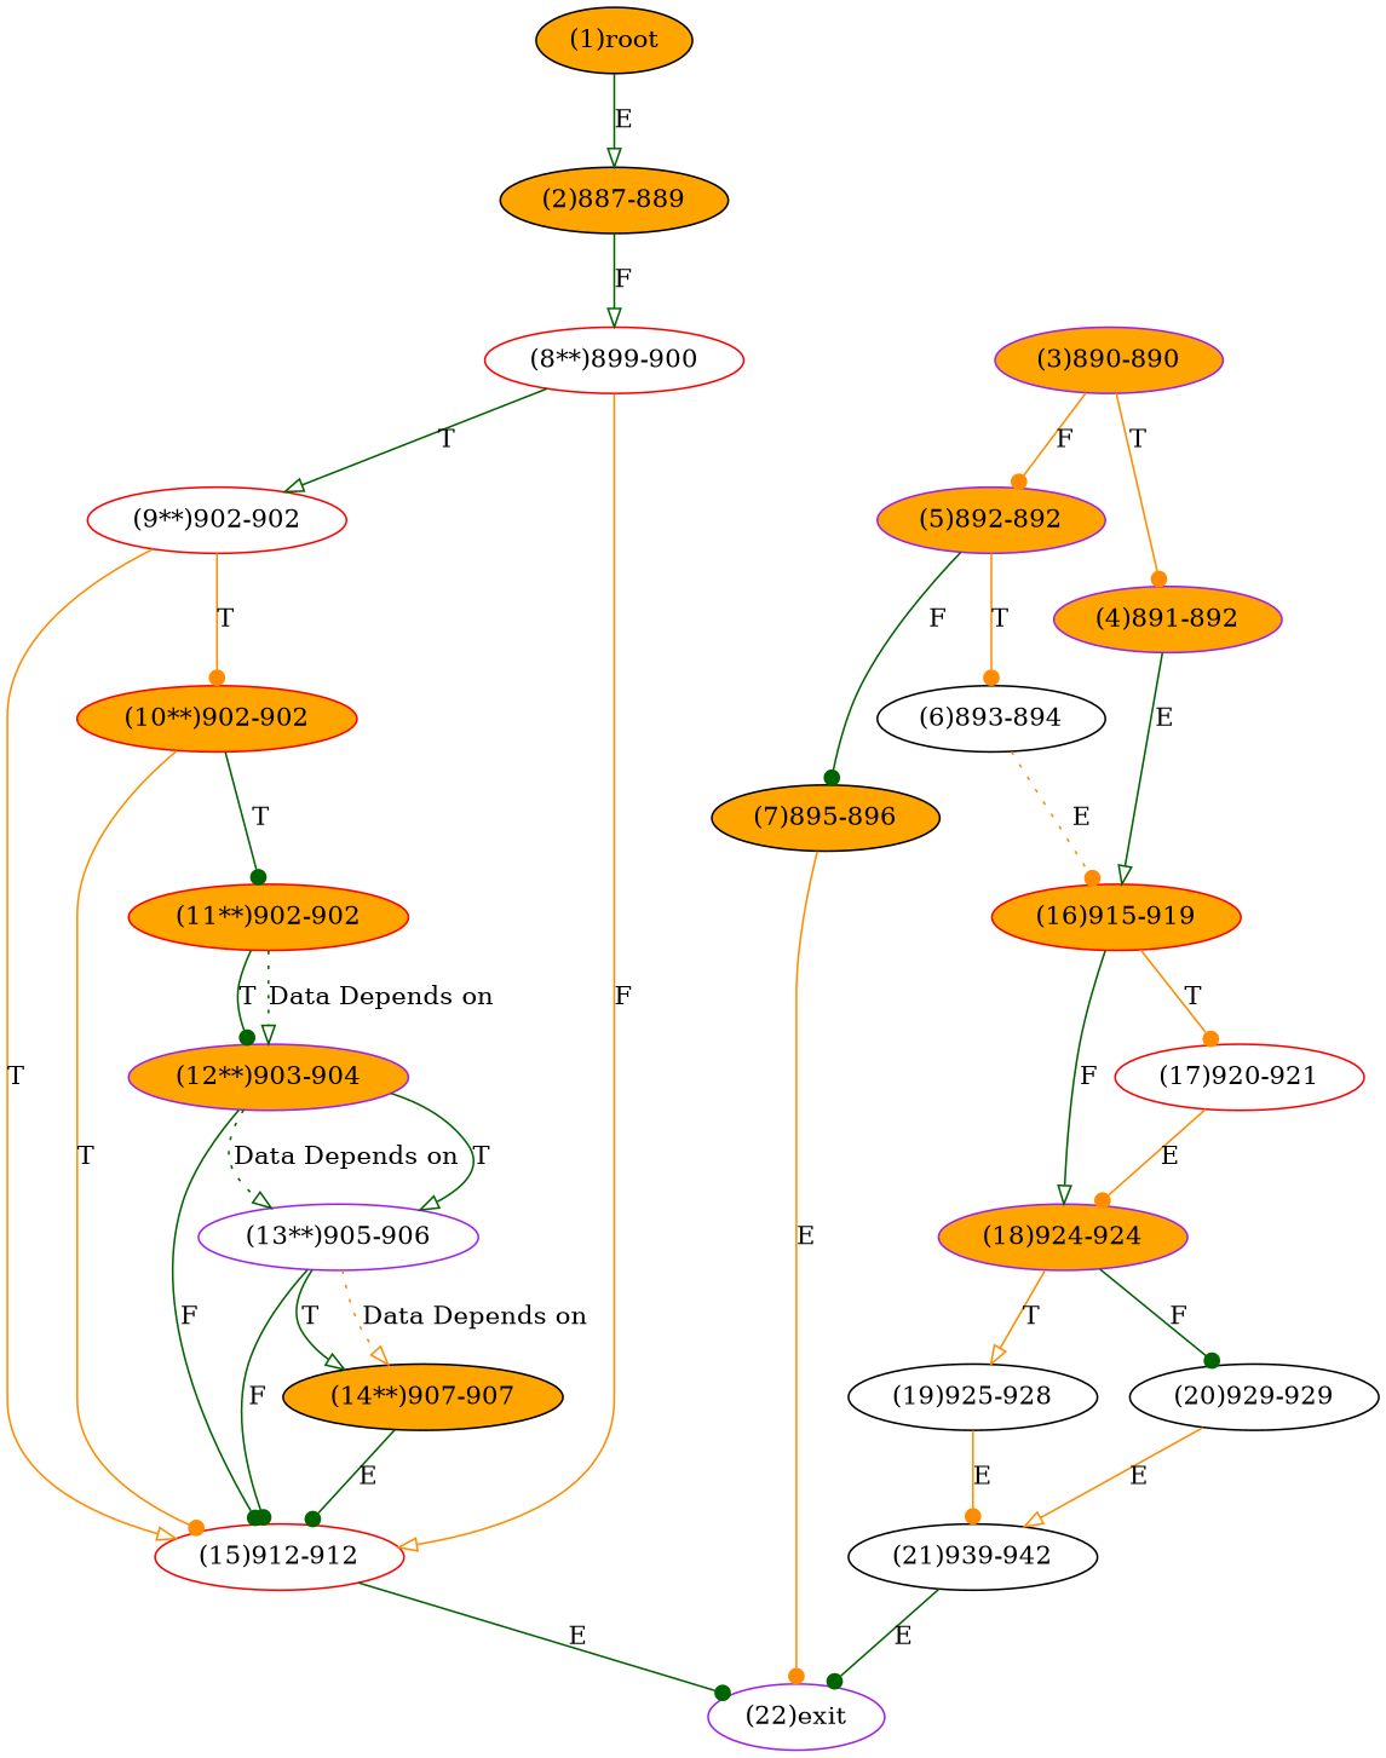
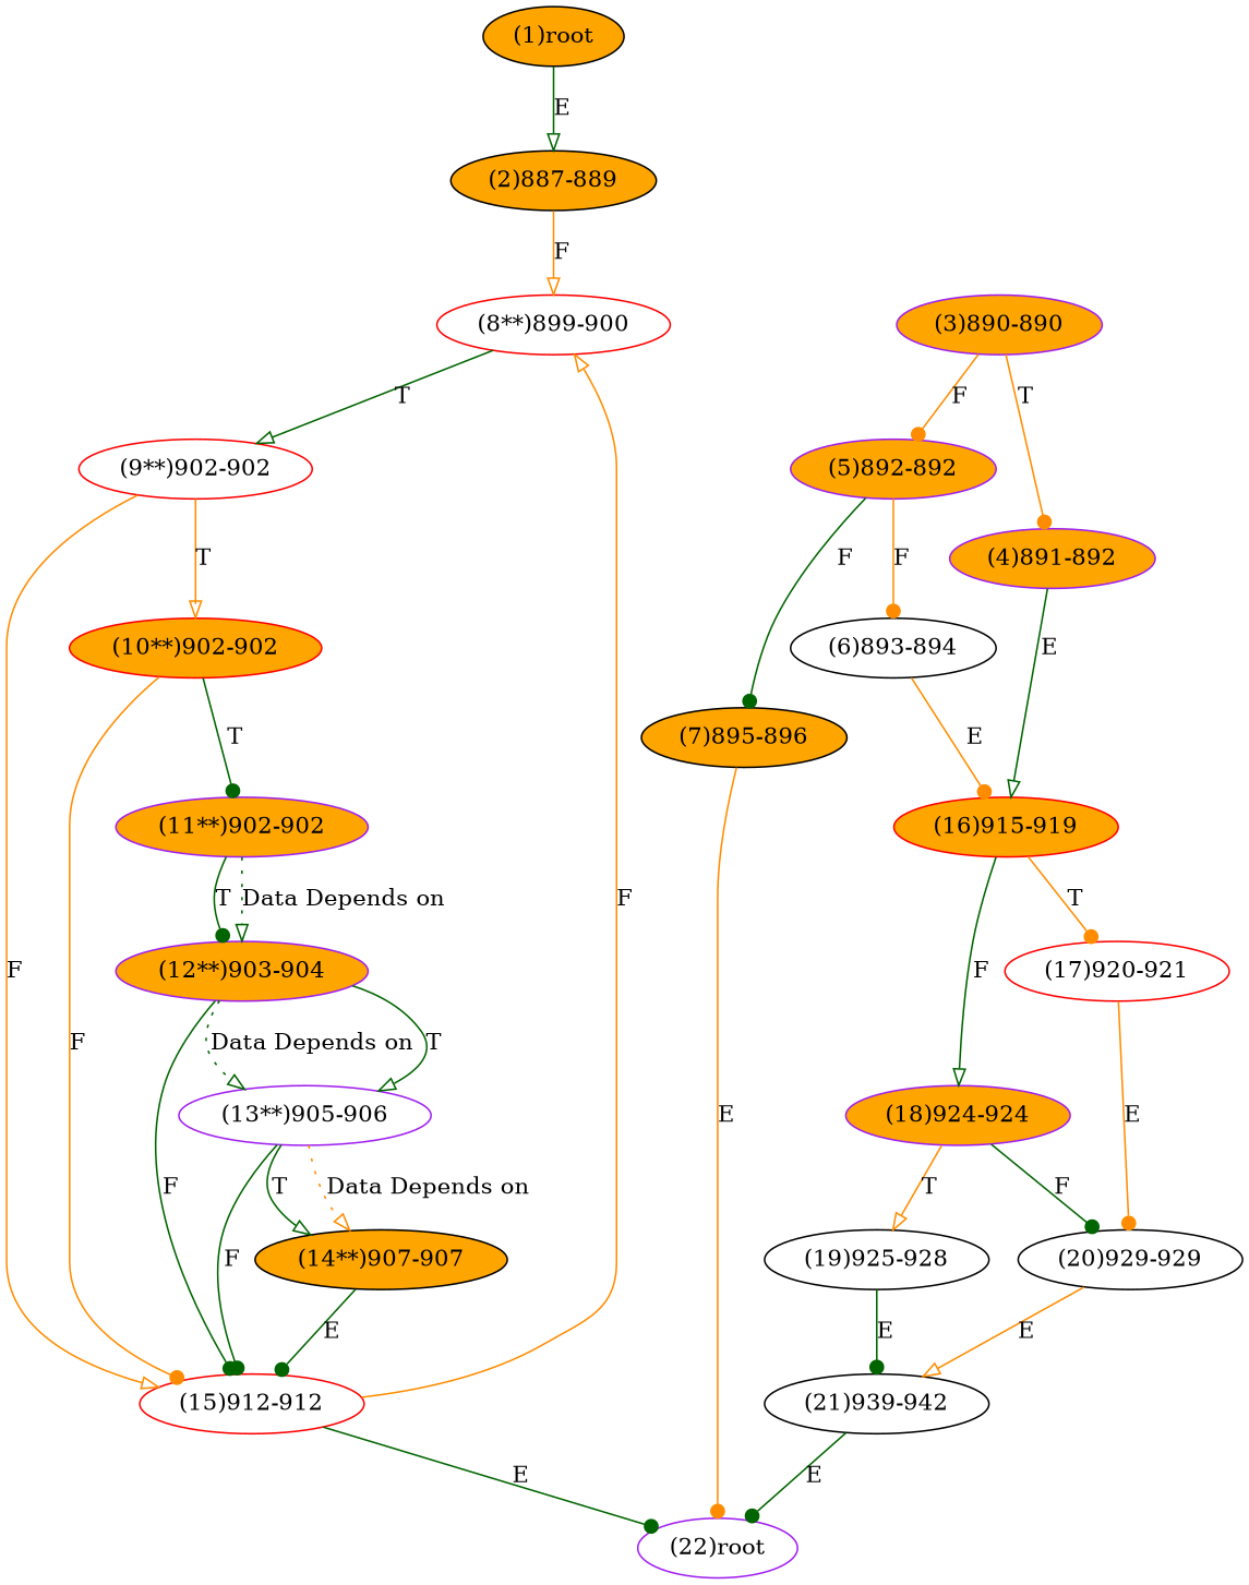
  digraph {
    node [color=black fillcolor=orange style=filled]
    edge [arrowhead=dot color=darkgreen]
    n1 [label="(1)root"]
    n2 [label="(2)887-889"]
    n3 [color=red fillcolor=white label="(8**)899-900"]
    n4 [color=purple label="(3)890-890"]
    n5 [color=purple label="(4)891-892"]
    n6 [color=purple label="(5)892-892"]
    n7 [color=red fillcolor=white label="(9**)902-902"]
    n8 [color=red fillcolor=white label="(15)912-912"]
    n9 [color=red label="(16)915-919"]
    n10 [fillcolor=white label="(6)893-894"]
    n11 [label="(7)895-896"]
    n12 [color=red fillcolor=white label="(17)920-921"]
    n13 [color=purple label="(18)924-924"]
-   n14 [color=purple fillcolor=white label="(22)exit"]
+   n14 [color=purple fillcolor=white label="(22)root"]
    n15 [color=red label="(10**)902-902"]
-   n16 [color=red label="(11**)902-902"]
+   n16 [color=purple label="(11**)902-902"]
    n17 [color=purple label="(12**)903-904"]
    n18 [color=purple fillcolor=white label="(13**)905-906"]
    n19 [label="(14**)907-907"]
    n20 [fillcolor=white label="(19)925-928"]
    n21 [fillcolor=white label="(20)929-929"]
    n22 [fillcolor=white label="(21)939-942"]
    n1 -> n2 [arrowhead=onormal label=E]
-   n2 -> n3 [arrowhead=onormal label=F]
+   n2 -> n3 [arrowhead=onormal color=darkorange label=F]
    n3 -> n7 [arrowhead=onormal label=T]
-   n3 -> n8 [arrowhead=onormal color=darkorange label=F]
+   n8 -> n3 [arrowhead=onormal color=darkorange label=F]
    n4 -> n5 [color=darkorange label=T]
    n4 -> n6 [color=darkorange label=F]
    n5 -> n9 [arrowhead=onormal label=E]
-   n6 -> n10 [color=darkorange label=T]
+   n6 -> n10 [color=darkorange label=F]
    n6 -> n11 [label=F]
-   n7 -> n8 [arrowhead=onormal color=darkorange label=T]
-   n7 -> n15 [color=darkorange label=T]
+   n7 -> n8 [arrowhead=onormal color=darkorange label=F]
+   n7 -> n15 [arrowhead=onormal color=darkorange label=T]
    n8 -> n14 [label=E]
    n9 -> n12 [color=darkorange label=T]
    n9 -> n13 [arrowhead=onormal label=F]
-   n10 -> n9 [color=darkorange label=E style=dotted]
+   n10 -> n9 [color=darkorange label=E]
    n11 -> n14 [color=darkorange label=E]
-   n12 -> n13 [color=darkorange label=E]
+   n12 -> n21 [color=darkorange label=E]
    n13 -> n20 [arrowhead=onormal color=darkorange label=T]
    n13 -> n21 [label=F]
-   n15 -> n8 [color=darkorange label=T]
+   n15 -> n8 [color=darkorange label=F]
    n15 -> n16 [label=T]
    n16 -> n17 [label=T]
    n16 -> n17 [arrowhead=onormal label="Data Depends on" style=dotted]
    n17 -> n8 [label=F]
    n17 -> n18 [arrowhead=onormal label=T]
    n17 -> n18 [arrowhead=onormal label="Data Depends on" style=dotted]
    n18 -> n8 [label=F]
    n18 -> n19 [arrowhead=onormal label=T]
    n18 -> n19 [arrowhead=onormal color=darkorange label="Data Depends on" style=dotted]
    n19 -> n8 [label=E]
-   n20 -> n22 [color=darkorange label=E]
+   n20 -> n22 [label=E]
    n21 -> n22 [arrowhead=onormal color=darkorange label=E]
    n22 -> n14 [label=E]
  }
